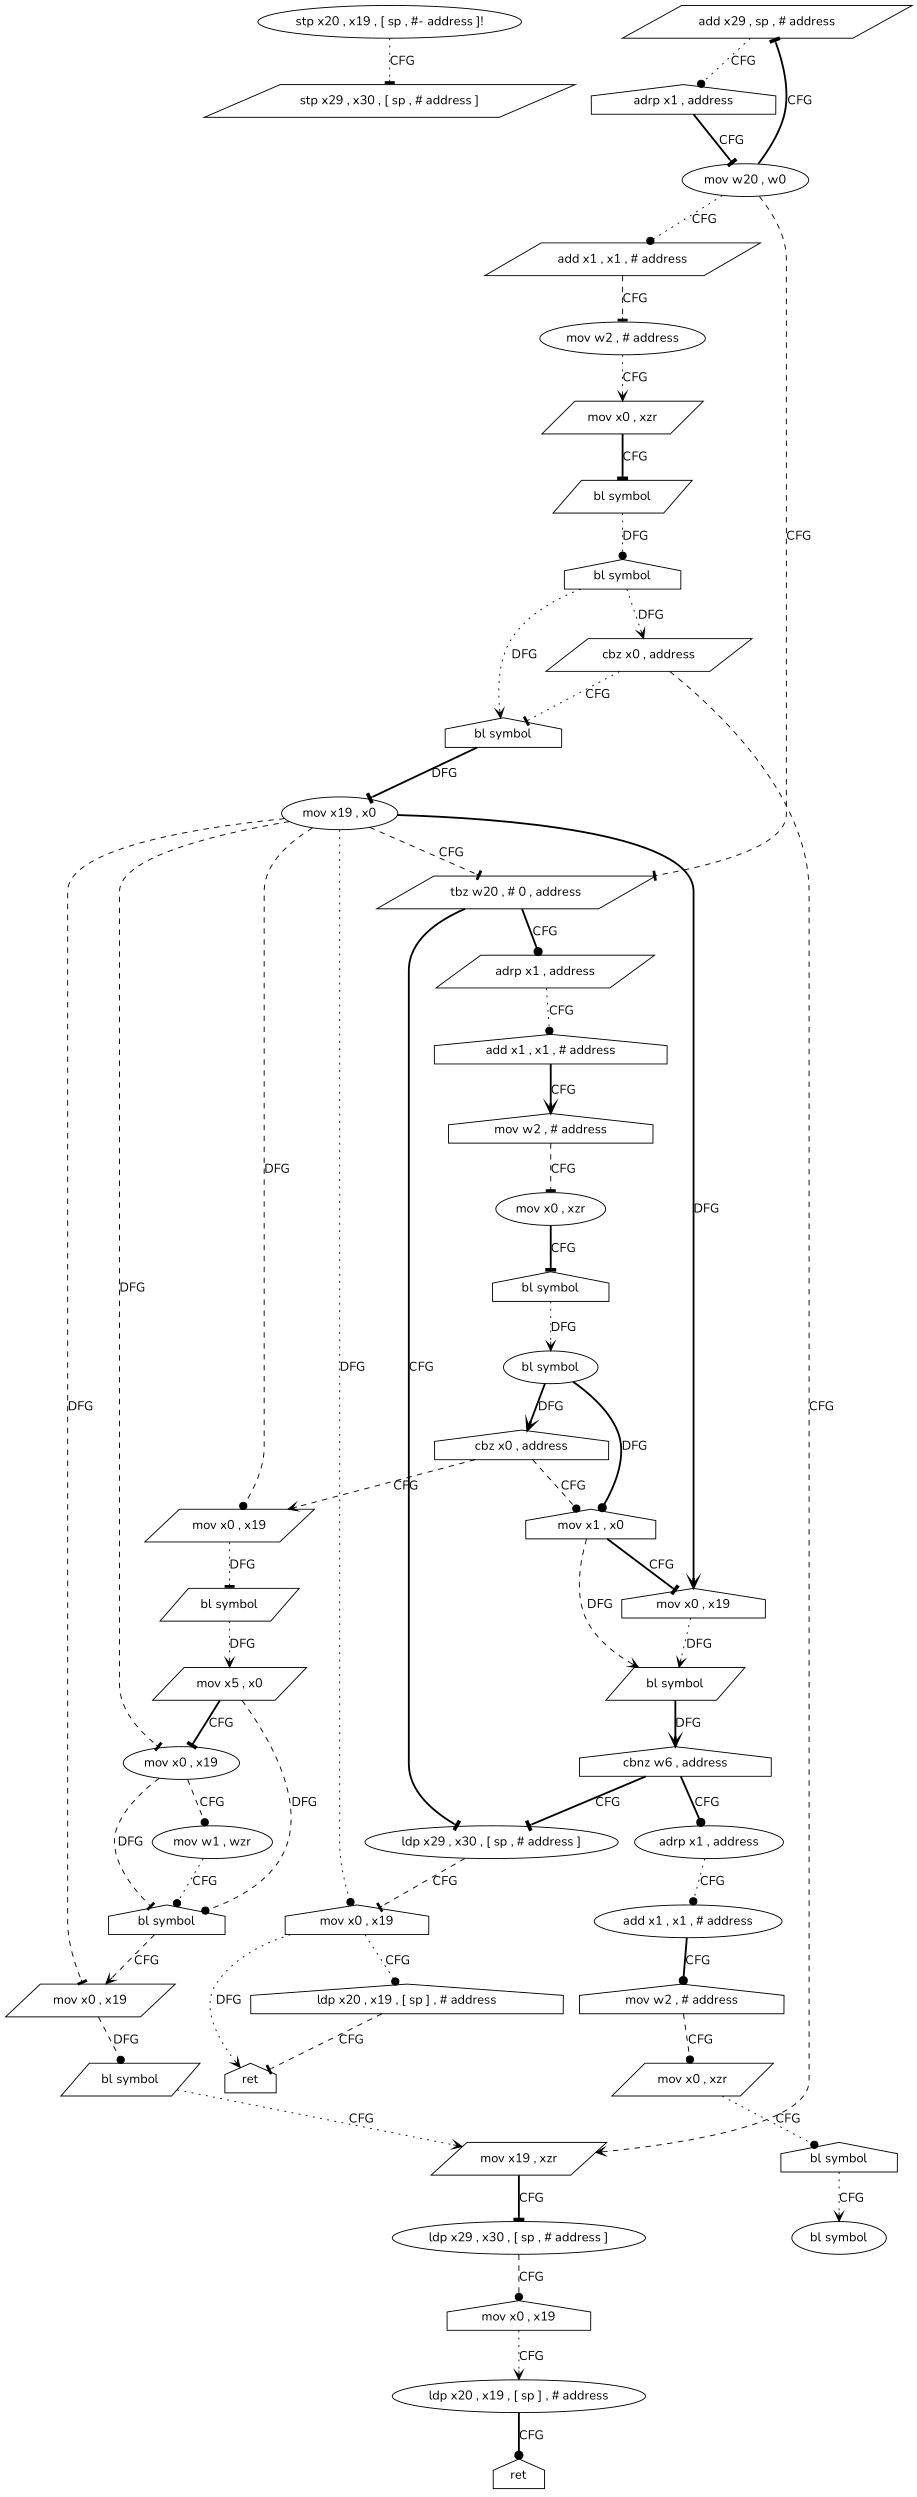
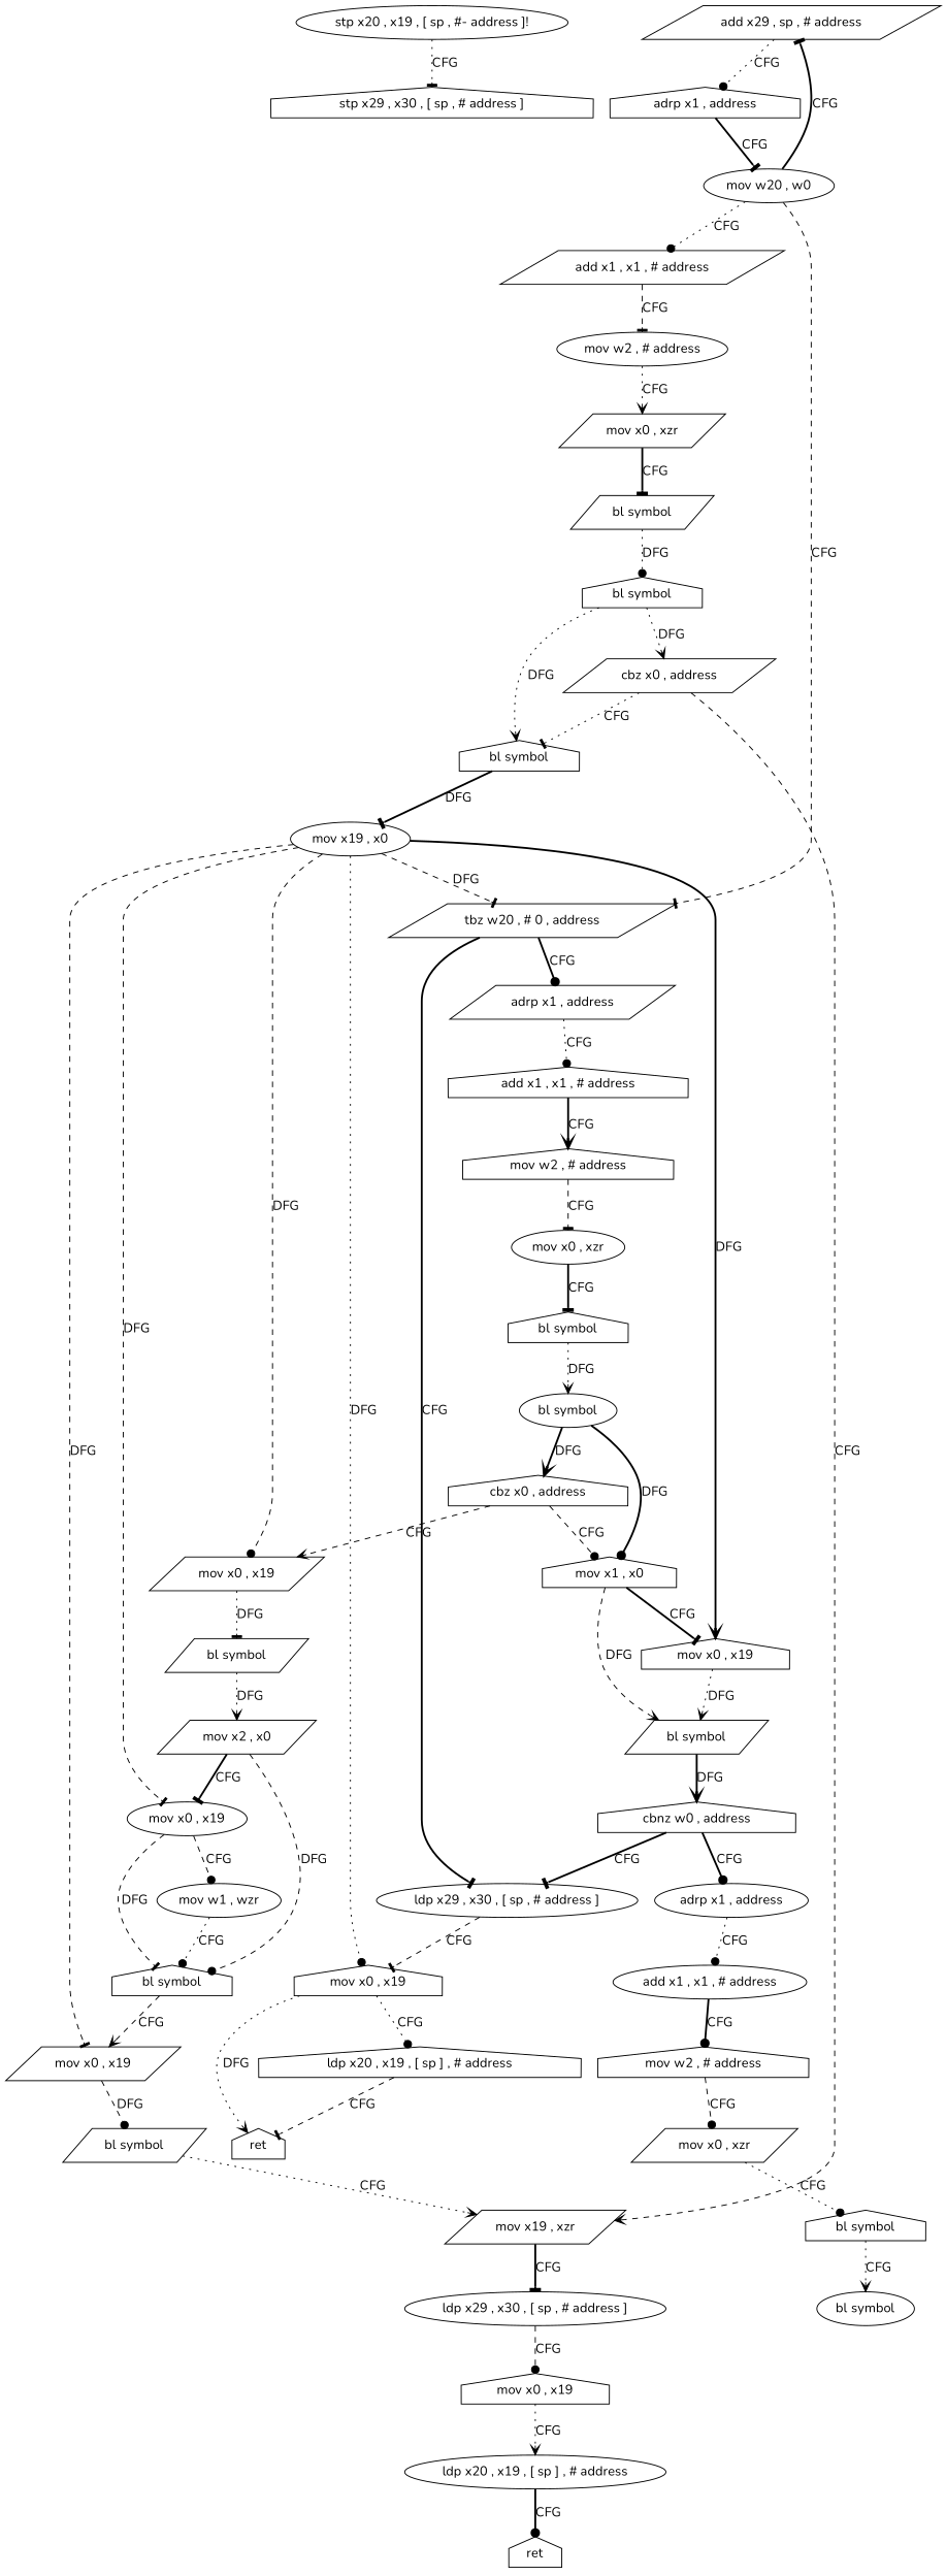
  digraph {
    fontname=Nunito
    node [fontname=Nunito shape=house]
    edge [arrowhead=tee fontname=Nunito style=dotted]
    n1 [label="stp x20 , x19 , [ sp , #- address ]!" shape=ellipse]
-   n2 [label="stp x29 , x30 , [ sp , # address ]" shape=parallelogram]
+   n2 [label="stp x29 , x30 , [ sp , # address ]"]
    n3 [label="add x29 , sp , # address" shape=parallelogram]
    n4 [label="adrp x1 , address"]
    n5 [label="mov w20 , w0" shape=ellipse]
    n6 [label="add x1 , x1 , # address" shape=parallelogram]
    n7 [label="tbz w20 , # 0 , address" shape=parallelogram]
    n8 [label="mov w2 , # address" shape=ellipse]
    n9 [label="ldp x29 , x30 , [ sp , # address ]" shape=ellipse]
    n10 [label="adrp x1 , address" shape=parallelogram]
    n11 [label="mov x0 , xzr" shape=parallelogram]
    n12 [label="bl symbol" shape=parallelogram]
    n13 [label="bl symbol"]
    n14 [label="cbz x0 , address" shape=parallelogram]
    n15 [label="bl symbol"]
    n16 [label="mov x19 , xzr" shape=parallelogram]
    n17 [label="mov x19 , x0" shape=ellipse]
    n18 [label="ldp x29 , x30 , [ sp , # address ]" shape=ellipse]
    n19 [label="mov x0 , x19"]
    n20 [label="mov x0 , x19"]
    n21 [label="mov x0 , x19" shape=parallelogram]
    n22 [label="mov x0 , x19" shape=ellipse]
    n23 [label="mov x0 , x19" shape=parallelogram]
    n24 [label="mov x0 , x19"]
    n25 [label="ldp x20 , x19 , [ sp ] , # address" shape=ellipse]
    n26 [label=ret]
    n27 [label="ldp x20 , x19 , [ sp ] , # address"]
    n28 [label=ret]
    n29 [label="bl symbol" shape=parallelogram]
    n30 [label="bl symbol"]
    n31 [label="mov w1 , wzr" shape=ellipse]
    n32 [label="bl symbol" shape=parallelogram]
    n33 [label="bl symbol" shape=parallelogram]
    n34 [label="add x1 , x1 , # address"]
    n35 [label="mov w2 , # address"]
    n36 [label="mov x0 , xzr" shape=ellipse]
    n37 [label="bl symbol"]
    n38 [label="bl symbol" shape=ellipse]
    n39 [label="cbz x0 , address"]
    n40 [label="mov x1 , x0"]
-   n41 [label="mov x5 , x0" shape=parallelogram]
-   n42 [label="cbnz w6 , address"]
+   n41 [label="mov x2 , x0" shape=parallelogram]
+   n42 [label="cbnz w0 , address"]
    n43 [label="adrp x1 , address" shape=ellipse]
    n44 [label="add x1 , x1 , # address" shape=ellipse]
    n45 [label="mov w2 , # address"]
    n46 [label="mov x0 , xzr" shape=parallelogram]
    n47 [label="bl symbol"]
    n48 [label="bl symbol" shape=ellipse]
    n1 -> n2 [label=CFG]
    n3 -> n4 [arrowhead=dot label=CFG]
    n4 -> n5 [label=CFG style=bold]
    n5 -> n3 [label=CFG style=bold]
    n5 -> n6 [arrowhead=dot label=CFG]
    n5 -> n7 [label=CFG style=dashed]
    n6 -> n8 [label=CFG style=dashed]
    n7 -> n9 [label=CFG style=bold]
    n7 -> n10 [arrowhead=dot label=CFG style=bold]
    n8 -> n11 [arrowhead=vee label=CFG]
    n9 -> n20 [label=CFG style=dashed]
    n10 -> n34 [arrowhead=dot label=CFG]
    n11 -> n12 [label=CFG style=bold]
    n12 -> n13 [arrowhead=dot label=DFG]
    n13 -> n14 [arrowhead=vee label=DFG]
    n13 -> n15 [arrowhead=vee label=DFG]
    n14 -> n15 [label=CFG]
    n14 -> n16 [arrowhead=vee label=CFG style=dashed]
    n15 -> n17 [label=DFG style=bold]
    n16 -> n18 [label=CFG style=bold]
-   n17 -> n7 [label=CFG style=dashed]
+   n17 -> n7 [label=DFG style=dashed]
    n17 -> n20 [arrowhead=dot label=DFG]
    n17 -> n21 [arrowhead=dot label=DFG style=dashed]
    n17 -> n22 [label=DFG style=dashed]
    n17 -> n23 [label=DFG style=dashed]
    n17 -> n24 [arrowhead=vee label=DFG style=bold]
    n18 -> n19 [arrowhead=dot label=CFG style=dashed]
    n19 -> n25 [arrowhead=vee label=CFG]
    n20 -> n27 [arrowhead=dot label=CFG]
    n20 -> n28 [arrowhead=vee label=DFG]
    n21 -> n29 [label=DFG]
    n22 -> n30 [label=DFG style=dashed]
    n22 -> n31 [arrowhead=dot label=CFG style=dashed]
    n23 -> n32 [arrowhead=dot label=DFG style=dashed]
    n24 -> n33 [arrowhead=vee label=DFG]
    n25 -> n26 [arrowhead=dot label=CFG style=bold]
    n27 -> n28 [label=CFG style=dashed]
    n29 -> n41 [arrowhead=vee label=DFG]
    n30 -> n23 [arrowhead=vee label=CFG style=dashed]
    n31 -> n30 [arrowhead=dot label=CFG]
    n32 -> n16 [arrowhead=vee label=CFG]
    n33 -> n42 [arrowhead=vee label=DFG style=bold]
    n34 -> n35 [arrowhead=vee label=CFG style=bold]
    n35 -> n36 [label=CFG style=dashed]
    n36 -> n37 [label=CFG style=bold]
    n37 -> n38 [arrowhead=vee label=DFG]
    n38 -> n39 [arrowhead=vee label=DFG style=bold]
    n38 -> n40 [arrowhead=dot label=DFG style=bold]
    n39 -> n21 [arrowhead=vee label=CFG style=dashed]
    n39 -> n40 [arrowhead=dot label=CFG style=dashed]
    n40 -> n24 [label=CFG style=bold]
    n40 -> n33 [arrowhead=vee label=DFG style=dashed]
    n41 -> n22 [label=CFG style=bold]
    n41 -> n30 [arrowhead=dot label=DFG style=dashed]
    n42 -> n9 [label=CFG style=bold]
    n42 -> n43 [arrowhead=dot label=CFG style=bold]
    n43 -> n44 [arrowhead=dot label=CFG]
    n44 -> n45 [arrowhead=dot label=CFG style=bold]
    n45 -> n46 [arrowhead=dot label=CFG style=dashed]
    n46 -> n47 [arrowhead=dot label=CFG]
    n47 -> n48 [arrowhead=vee label=CFG]
  }
